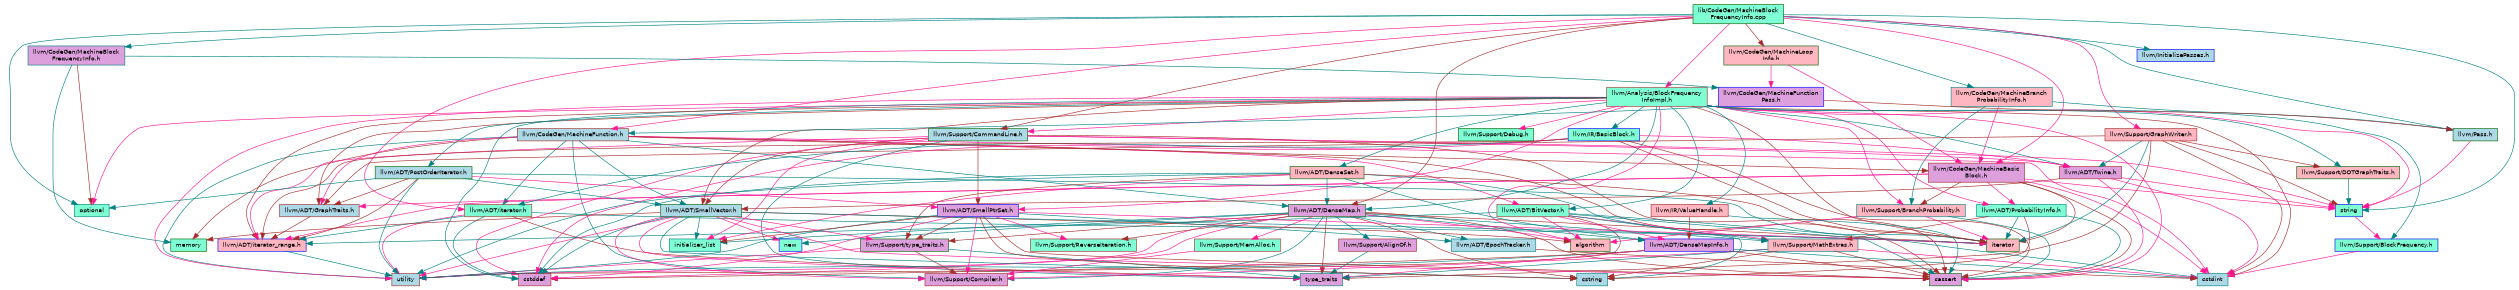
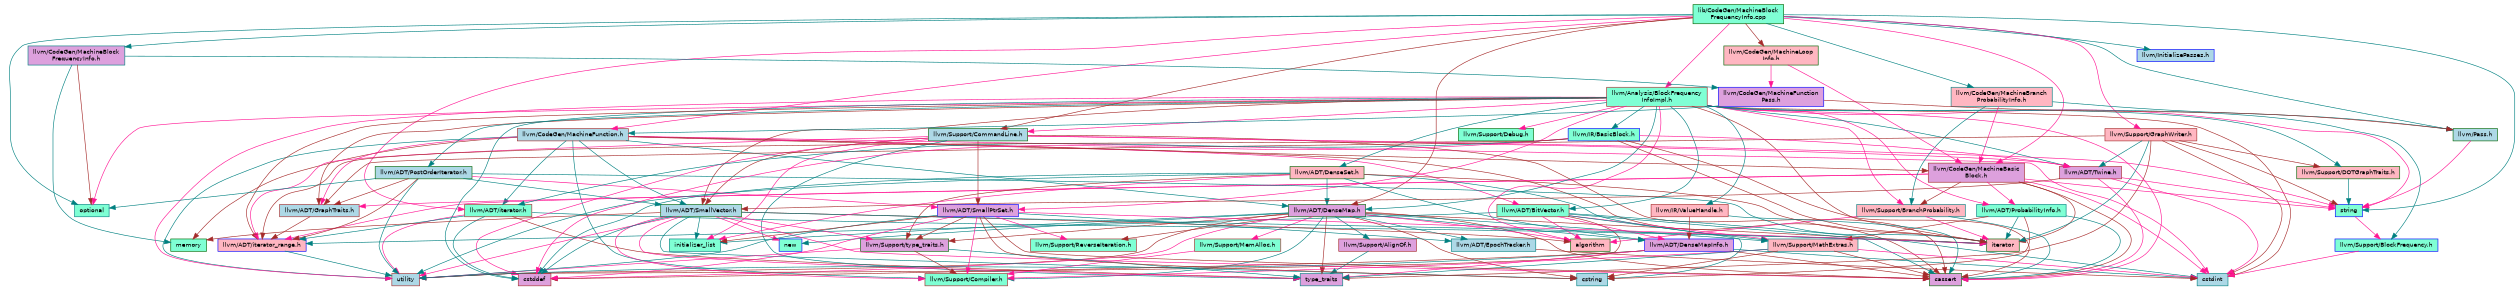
  digraph {
    node [color=darkgreen fillcolor=aquamarine fontname=Helvetica fontsize=10 shape=record style=filled]
    edge [color=teal fontname=Helvetica fontsize=10 labelfontname=Helvetica labelfontsize=10 style=solid]
    n1 [fontcolor=black height=0.2 label="lib/CodeGen/MachineBlock\lFrequencyInfo.cpp" width=0.4]
    n2 [color=teal fillcolor=plum height=0.2 label="llvm/CodeGen/MachineBlock\lFrequencyInfo.h" width=0.4]
    n3 [color=brown fillcolor=lightblue height=0.2 label="llvm/CodeGen/MachineFunction.h" width=0.4]
    n4 [fillcolor=plum height=0.2 label="llvm/ADT/DenseMap.h" width=0.4]
    n5 [color=brown height=0.2 label="llvm/ADT/iterator.h" width=0.4]
    n6 [color=brown fillcolor=plum height=0.2 label="llvm/CodeGen/MachineBasic\lBlock.h" width=0.4]
    n7 [color=blue height=0.2 label=string width=0.4]
    n8 [fillcolor=lightblue height=0.2 label="llvm/Pass.h" width=0.4]
    n9 [color=teal height=0.2 label=optional width=0.4]
    n10 [color=brown height=0.2 label="llvm/Analysis/BlockFrequency\lInfoImpl.h" width=0.4]
    n11 [fillcolor=lightblue height=0.2 label="llvm/Support/CommandLine.h" width=0.4]
    n12 [color=teal fillcolor=lightpink height=0.2 label="llvm/CodeGen/MachineBranch\lProbabilityInfo.h" width=0.4]
    n13 [fillcolor=lightpink height=0.2 label="llvm/CodeGen/MachineLoop\lInfo.h" width=0.4]
    n14 [color=blue fillcolor=lightblue height=0.2 label="llvm/InitializePasses.h" width=0.4]
    n15 [color=brown fillcolor=lightpink height=0.2 label="llvm/Support/GraphWriter.h" width=0.4]
    n16 [color=blue fillcolor=plum height=0.2 label="llvm/CodeGen/MachineFunction\lPass.h" width=0.4]
    n17 [height=0.2 label=memory width=0.4]
    n18 [color=teal fillcolor=lightblue height=0.2 label=cstdint width=0.4]
    n19 [color=brown height=0.2 label="llvm/ADT/BitVector.h" width=0.4]
    n20 [fillcolor=plum height=0.2 label=cassert width=0.4]
    n21 [color=brown fillcolor=lightblue height=0.2 label=utility width=0.4]
-   n22 [color=brown fillcolor=plum height=0.2 label="llvm/Support/Compiler.h" width=0.4]
+   n22 [color=brown height=0.2 label="llvm/Support/Compiler.h" width=0.4]
    n23 [color=brown fillcolor=lightblue height=0.2 label="llvm/ADT/GraphTraits.h" width=0.4]
    n24 [fillcolor=lightblue height=0.2 label="llvm/ADT/SmallVector.h" width=0.4]
    n25 [color=blue fillcolor=plum height=0.2 label="llvm/ADT/DenseMapInfo.h" width=0.4]
    n26 [color=teal fillcolor=lightpink height=0.2 label="llvm/Support/MathExtras.h" width=0.4]
    n27 [color=teal fillcolor=lightblue height=0.2 label=cstring width=0.4]
    n28 [fillcolor=lightpink height=0.2 label=algorithm width=0.4]
    n29 [color=brown fillcolor=plum height=0.2 label=cstddef width=0.4]
    n30 [color=teal fillcolor=plum height=0.2 label=type_traits width=0.4]
    n31 [color=teal fillcolor=lightblue height=0.2 label="llvm/ADT/EpochTracker.h" width=0.4]
    n32 [color=brown fillcolor=plum height=0.2 label="llvm/Support/AlignOf.h" width=0.4]
    n33 [color=brown height=0.2 label="llvm/Support/MemAlloc.h" width=0.4]
    n34 [color=brown height=0.2 label="llvm/Support/ReverseIteration.h" width=0.4]
    n35 [fillcolor=plum height=0.2 label="llvm/Support/type_traits.h" width=0.4]
    n36 [color=teal height=0.2 label=initializer_list width=0.4]
    n37 [fillcolor=lightpink height=0.2 label=iterator width=0.4]
    n38 [color=blue height=0.2 label=new width=0.4]
    n39 [color=blue fillcolor=lightpink height=0.2 label="llvm/ADT/iterator_range.h" width=0.4]
    n40 [color=teal height=0.2 label="llvm/ADT/ProbabilityInfo.h" width=0.4]
    n41 [color=teal fillcolor=lightpink height=0.2 label="llvm/Support/BranchProbability.h" width=0.4]
    n42 [color=blue height=0.2 label="llvm/Support/BlockFrequency.h" width=0.4]
    n43 [fillcolor=lightpink height=0.2 label="llvm/ADT/DenseSet.h" width=0.4]
    n44 [fillcolor=lightblue height=0.2 label="llvm/ADT/PostOrderIterator.h" width=0.4]
    n45 [color=blue fillcolor=plum height=0.2 label="llvm/ADT/SmallPtrSet.h" width=0.4]
    n46 [color=brown fillcolor=plum height=0.2 label="llvm/ADT/Twine.h" width=0.4]
    n47 [color=blue height=0.2 label="llvm/IR/BasicBlock.h" width=0.4]
    n48 [color=brown fillcolor=lightpink height=0.2 label="llvm/IR/ValueHandle.h" width=0.4]
    n49 [fillcolor=lightpink height=0.2 label="llvm/Support/DOTGraphTraits.h" width=0.4]
    n50 [height=0.2 label="llvm/Support/Debug.h" width=0.4]
    n1 -> n2
    n1 -> n3 [color=deeppink]
    n1 -> n4 [color=brown]
    n1 -> n5 [color=deeppink]
    n1 -> n6 [color=deeppink]
    n1 -> n7
    n1 -> n8
    n1 -> n9
    n1 -> n10 [color=deeppink]
    n1 -> n11 [color=brown]
    n1 -> n12
    n1 -> n13 [color=brown]
    n1 -> n14
    n1 -> n15 [color=deeppink]
    n2 -> n9 [color=brown]
    n2 -> n16
    n2 -> n17
    n3 -> n4
    n3 -> n5
    n3 -> n6 [color=brown]
    n3 -> n17 [color=brown]
    n3 -> n18 [color=deeppink]
    n3 -> n19 [color=deeppink]
    n3 -> n20 [color=brown]
    n3 -> n21
    n3 -> n22
    n3 -> n23 [color=deeppink]
    n3 -> n24
    n4 -> n20 [color=brown]
-   n4 -> n21 [color=deeppink]
+   n4 -> n21 [color=brown]
    n4 -> n22
    n4 -> n25
    n4 -> n26
    n4 -> n27 [color=brown]
    n4 -> n28 [color=deeppink]
    n4 -> n29 [color=deeppink]
    n4 -> n30 [color=brown]
    n4 -> n31
    n4 -> n32
    n4 -> n33 [color=deeppink]
    n4 -> n34 [color=brown]
    n4 -> n35 [color=brown]
    n4 -> n36
    n4 -> n37 [color=brown]
    n4 -> n38
    n5 -> n21 [color=deeppink]
    n5 -> n29
    n5 -> n30 [color=brown]
    n5 -> n37
    n5 -> n39
    n6 -> n7 [color=deeppink]
    n6 -> n18 [color=deeppink]
    n6 -> n20 [color=brown]
    n6 -> n23 [color=deeppink]
    n6 -> n37 [color=brown]
    n6 -> n39 [color=deeppink]
    n6 -> n40 [color=deeppink]
    n6 -> n41 [color=brown]
    n7 -> n42 [color=deeppink]
    n8 -> n7 [color=deeppink]
    n10 -> n4
    n10 -> n7 [color=deeppink]
    n10 -> n9 [color=deeppink]
    n10 -> n11 [color=deeppink]
    n10 -> n18 [color=brown]
    n10 -> n19
    n10 -> n20 [color=deeppink]
    n10 -> n21 [color=deeppink]
    n10 -> n23 [color=brown]
    n10 -> n24 [color=brown]
    n10 -> n28 [color=deeppink]
    n10 -> n29
    n10 -> n37 [color=brown]
    n10 -> n39 [color=brown]
    n10 -> n40 [color=deeppink]
    n10 -> n41 [color=deeppink]
    n10 -> n42
    n10 -> n43
    n10 -> n44
    n10 -> n45 [color=deeppink]
    n10 -> n46
    n10 -> n47
    n10 -> n48
    n10 -> n49
    n10 -> n50 [color=deeppink]
    n11 -> n7 [color=deeppink]
    n11 -> n20 [color=brown]
    n11 -> n24 [color=brown]
    n11 -> n29 [color=deeppink]
    n11 -> n30
    n11 -> n36 [color=deeppink]
    n11 -> n39 [color=deeppink]
    n11 -> n45 [color=brown]
    n11 -> n46 [color=deeppink]
    n12 -> n6 [color=deeppink]
    n12 -> n8
    n12 -> n41
    n13 -> n6 [color=deeppink]
    n13 -> n16 [color=deeppink]
    n15 -> n7 [color=brown]
    n15 -> n18 [color=brown]
    n15 -> n23 [color=brown]
    n15 -> n30 [color=brown]
    n15 -> n37
    n15 -> n46
    n15 -> n49 [color=brown]
    n16 -> n3
    n16 -> n8 [color=brown]
    n19 -> n18
    n19 -> n20
    n19 -> n21 [color=brown]
    n19 -> n25 [color=deeppink]
    n19 -> n26 [color=deeppink]
    n19 -> n27
    n19 -> n28 [color=deeppink]
    n19 -> n39
    n23 -> n39 [color=brown]
    n24 -> n17 [color=brown]
    n24 -> n20 [color=deeppink]
    n24 -> n21 [color=deeppink]
    n24 -> n22 [color=deeppink]
    n24 -> n27
    n24 -> n28 [color=brown]
    n24 -> n29
    n24 -> n30 [color=deeppink]
    n24 -> n35 [color=deeppink]
    n24 -> n36
    n24 -> n37
    n24 -> n38 [color=deeppink]
    n25 -> n18
    n25 -> n20 [color=brown]
    n25 -> n21
    n25 -> n29 [color=brown]
    n25 -> n30 [color=deeppink]
    n26 -> n18 [color=deeppink]
    n26 -> n20 [color=brown]
    n26 -> n22 [color=deeppink]
    n26 -> n27 [color=brown]
    n26 -> n30
    n31 -> n18 [color=brown]
    n32 -> n30
    n33 -> n22 [color=deeppink]
    n35 -> n21 [color=deeppink]
    n35 -> n22 [color=brown]
    n35 -> n30
    n39 -> n21
    n40 -> n20
    n40 -> n26 [color=brown]
    n40 -> n27 [color=brown]
    n40 -> n37
    n41 -> n20
    n41 -> n28 [color=deeppink]
    n41 -> n37 [color=deeppink]
    n42 -> n18 [color=deeppink]
    n43 -> n4
    n43 -> n21
    n43 -> n25
    n43 -> n26
    n43 -> n29
    n43 -> n35 [color=brown]
    n43 -> n36 [color=deeppink]
    n43 -> n37 [color=brown]
    n44 -> n9
    n44 -> n21
    n44 -> n23 [color=brown]
    n44 -> n24
    n44 -> n37
    n44 -> n39 [color=brown]
    n44 -> n45 [color=deeppink]
    n45 -> n20 [color=brown]
    n45 -> n21
    n45 -> n22 [color=deeppink]
    n45 -> n27 [color=brown]
    n45 -> n29 [color=deeppink]
    n45 -> n31
    n45 -> n34 [color=deeppink]
    n45 -> n35 [color=brown]
    n45 -> n36 [color=brown]
    n45 -> n37 [color=deeppink]
    n46 -> n7 [color=deeppink]
    n46 -> n18 [color=deeppink]
    n46 -> n20 [color=deeppink]
    n46 -> n24 [color=brown]
    n47 -> n5
    n47 -> n20 [color=brown]
    n47 -> n29 [color=deeppink]
    n47 -> n37 [color=brown]
    n47 -> n39 [color=brown]
    n47 -> n46 [color=deeppink]
    n48 -> n20
    n48 -> n25 [color=brown]
    n49 -> n7
  }
